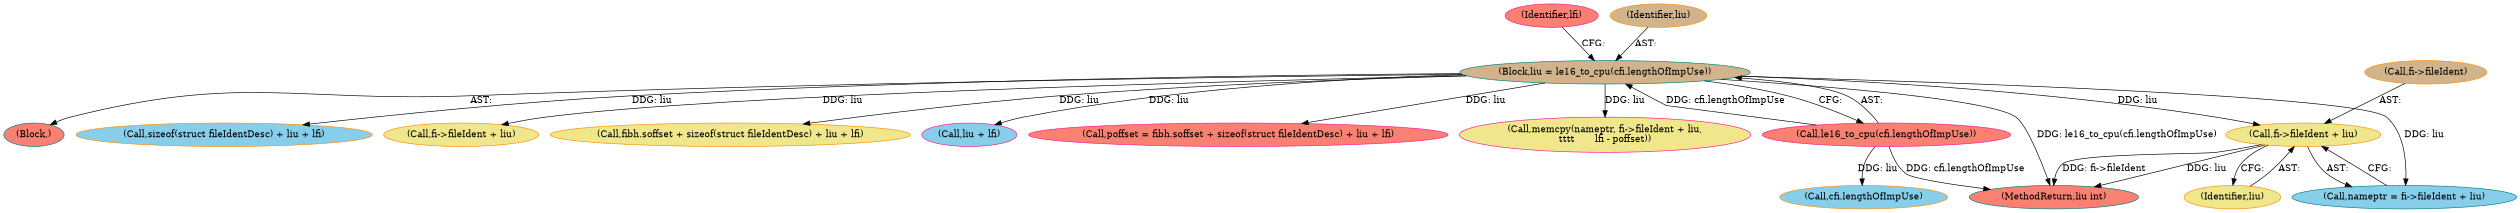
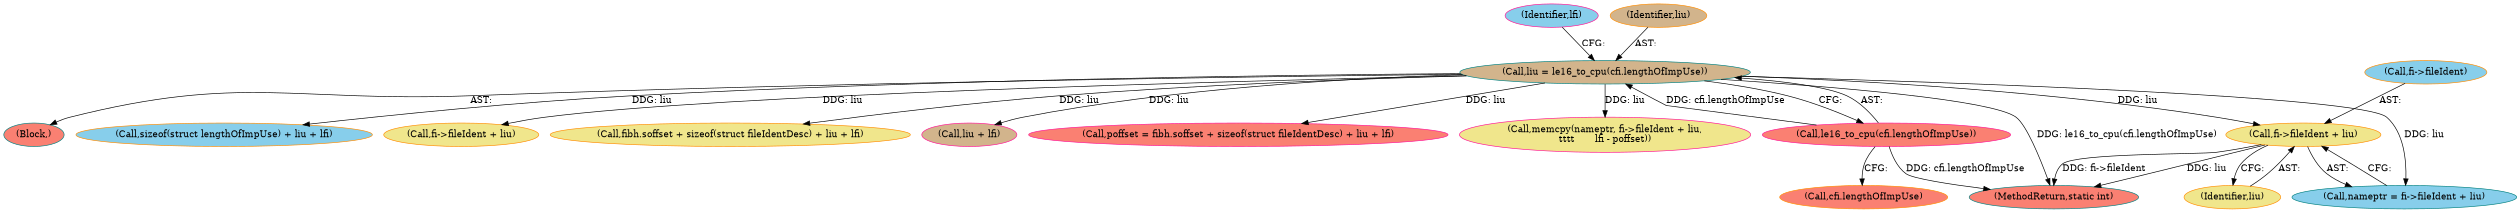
  digraph {
    node [color=darkorange fillcolor=khaki style=filled]
    n1 [label="(Call,fi->fileIdent + liu)"]
    n2 [color=teal fillcolor=skyblue label="(Call,nameptr = fi->fileIdent + liu)"]
    n3 [label="(Identifier,liu)"]
-   n4 [color=teal fillcolor=salmon label="(MethodReturn,liu int)"]
-   n5 [color=teal fillcolor=tan label="(Block,liu = le16_to_cpu(cfi.lengthOfImpUse))"]
+   n4 [color=teal fillcolor=salmon label="(MethodReturn,static int)"]
+   n5 [color=teal fillcolor=tan label="(Call,liu = le16_to_cpu(cfi.lengthOfImpUse))"]
    n6 [color=deeppink fillcolor=salmon label="(Call,le16_to_cpu(cfi.lengthOfImpUse))"]
    n7 [color=teal fillcolor=salmon label="(Block,)"]
-   n8 [fillcolor=skyblue label="(Call,sizeof(struct fileIdentDesc) + liu + lfi)"]
+   n8 [fillcolor=skyblue label="(Call,sizeof(struct lengthOfImpUse) + liu + lfi)"]
    n9 [label="(Call,fi->fileIdent + liu)"]
    n10 [label="(Call,fibh.soffset + sizeof(struct fileIdentDesc) + liu + lfi)"]
-   n11 [color=deeppink fillcolor=skyblue label="(Call,liu + lfi)"]
+   n11 [color=deeppink fillcolor=tan label="(Call,liu + lfi)"]
    n12 [color=deeppink fillcolor=salmon label="(Call,poffset = fibh.soffset + sizeof(struct fileIdentDesc) + liu + lfi)"]
    n13 [color=deeppink label="(Call,memcpy(nameptr, fi->fileIdent + liu,\n\t\t\t\t       lfi - poffset))"]
-   n14 [fillcolor=skyblue label="(Call,cfi.lengthOfImpUse)"]
-   n15 [color=deeppink fillcolor=salmon label="(Identifier,lfi)"]
+   n14 [fillcolor=salmon label="(Call,cfi.lengthOfImpUse)"]
+   n15 [color=deeppink fillcolor=skyblue label="(Identifier,lfi)"]
    n16 [fillcolor=tan label="(Identifier,liu)"]
-   n17 [fillcolor=tan label="(Call,fi->fileIdent)"]
+   n17 [fillcolor=skyblue label="(Call,fi->fileIdent)"]
    n1 -> n2 [label="AST: "]
    n1 -> n3 [label="CFG: "]
    n1 -> n4 [label="DDG: liu"]
    n1 -> n4 [label="DDG: fi->fileIdent"]
    n2 -> n1 [label="CFG: "]
    n3 -> n1 [label="AST: "]
    n5 -> n1 [label="DDG: liu"]
    n5 -> n2 [label="DDG: liu"]
    n5 -> n4 [label="DDG: le16_to_cpu(cfi.lengthOfImpUse)"]
    n5 -> n6 [label="CFG: "]
    n5 -> n7 [label="AST: "]
    n5 -> n8 [label="DDG: liu"]
    n5 -> n9 [label="DDG: liu"]
    n5 -> n10 [label="DDG: liu"]
    n5 -> n11 [label="DDG: liu"]
    n5 -> n12 [label="DDG: liu"]
    n5 -> n13 [label="DDG: liu"]
    n6 -> n4 [label="DDG: cfi.lengthOfImpUse"]
    n6 -> n5 [label="AST: "]
    n6 -> n5 [label="DDG: cfi.lengthOfImpUse"]
-   n6 -> n14 [label="DDG: liu"]
+   n6 -> n14 [label="CFG: "]
    n15 -> n5 [label="CFG: "]
    n16 -> n5 [label="AST: "]
    n17 -> n1 [label="AST: "]
  }
